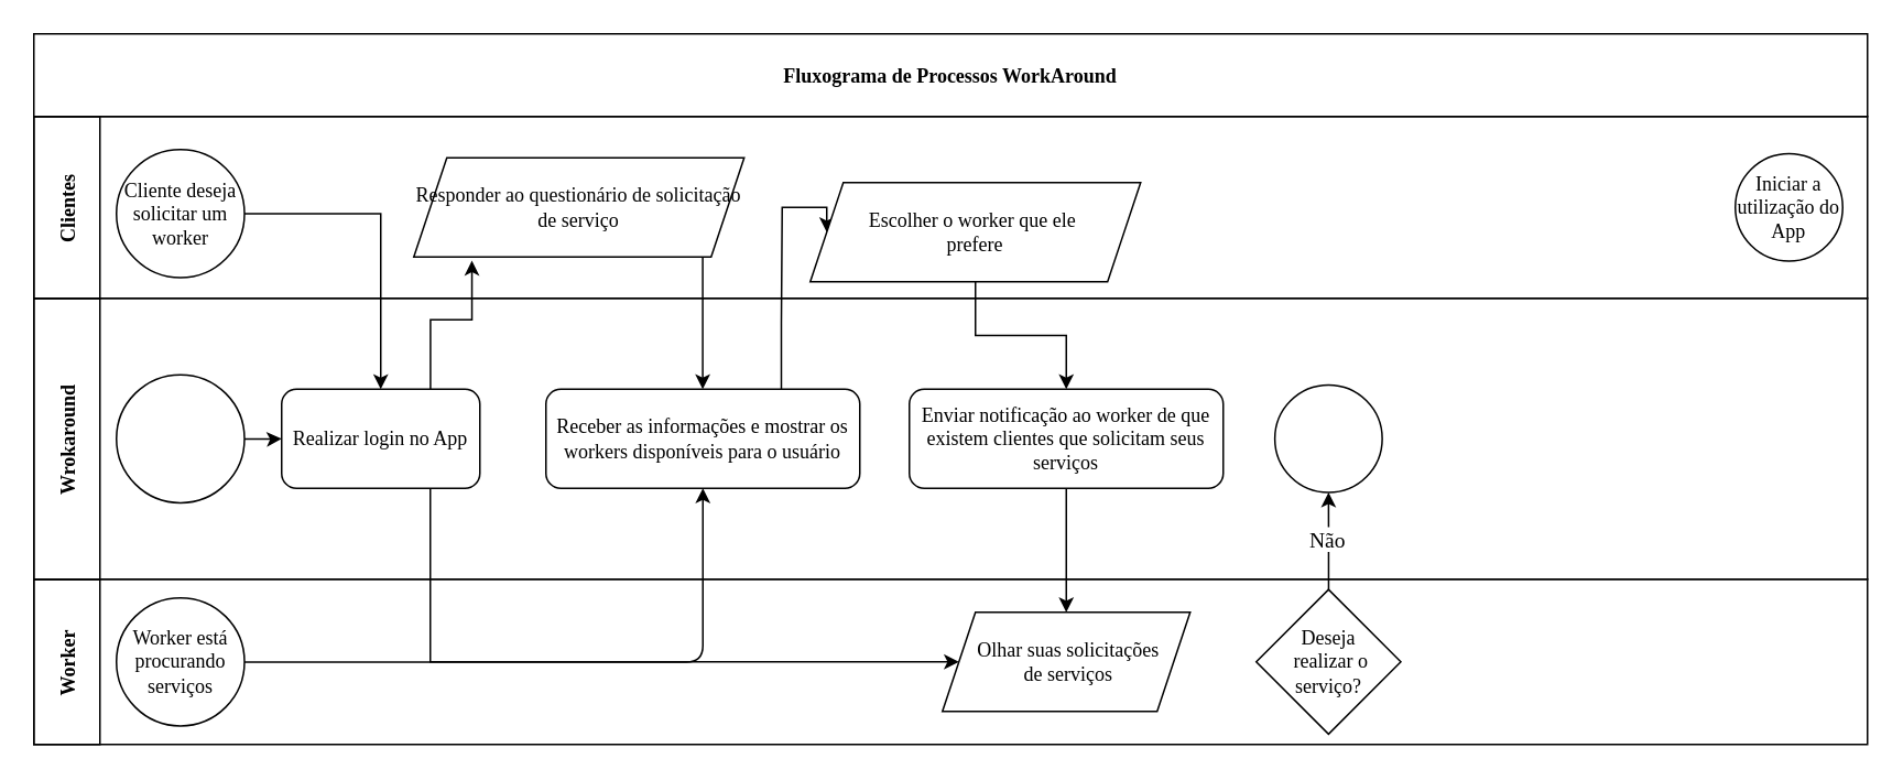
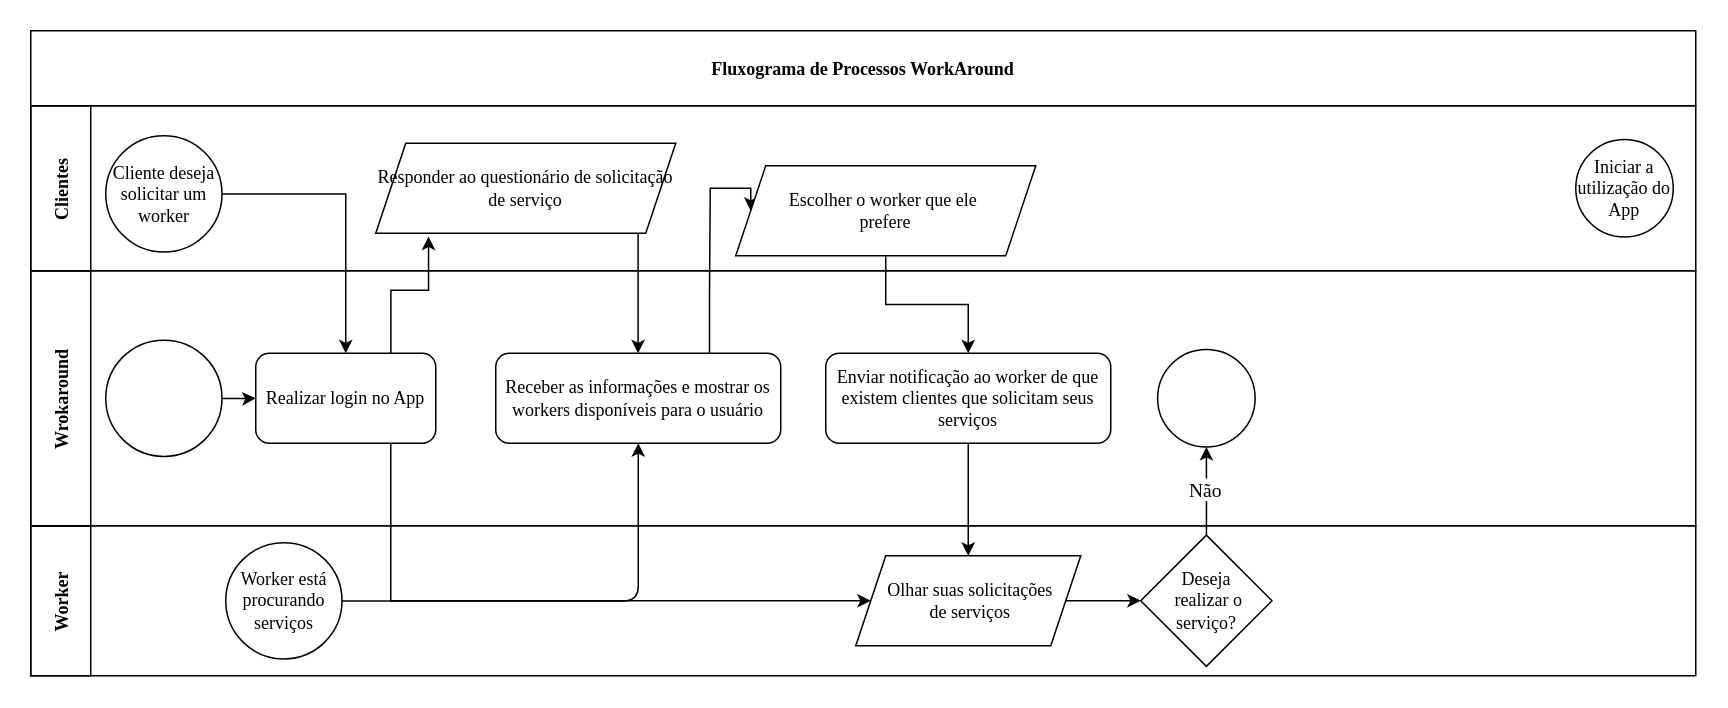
  <mxCell id="0" />
  <mxCell id="1" parent="0" />
  <mxCell id="2" value="" style="rounded=0;whiteSpace=wrap;html=1;fillColor=none;flipH=0;fontFamily=Comic Sans MS;" vertex="1" parent="1"><mxGeometry x="20" y="350" width="1110" height="100" as="geometry" /></mxCell>
  <mxCell id="3" value="Worker" style="rounded=0;fillColor=none;fontStyle=1;direction=west;horizontal=0;flipH=0;fontFamily=Comic Sans MS;" vertex="1" parent="1"><mxGeometry x="20" y="350" width="40" height="100" as="geometry" /></mxCell>
  <mxCell id="4" value="" style="rounded=0;whiteSpace=wrap;html=1;fillColor=none;movable=1;resizable=1;rotatable=1;deletable=1;editable=1;locked=0;connectable=1;flipH=0;fontFamily=Comic Sans MS;" vertex="1" parent="1"><mxGeometry x="20" y="180" width="1110" height="170" as="geometry" /></mxCell>
  <mxCell id="5" value="Wrokaround" style="rounded=0;fillColor=none;fontStyle=1;direction=west;horizontal=0;movable=1;resizable=1;rotatable=1;deletable=1;editable=1;locked=0;connectable=1;flipH=0;fontFamily=Comic Sans MS;" vertex="1" parent="1"><mxGeometry x="20" y="180" width="40" height="170" as="geometry" /></mxCell>
  <mxCell id="6" value="" style="rounded=0;whiteSpace=wrap;html=1;fillColor=none;movable=1;resizable=1;rotatable=1;deletable=1;editable=1;locked=0;connectable=1;flipH=0;fontFamily=Comic Sans MS;" vertex="1" parent="1"><mxGeometry x="20" y="70" width="1110" height="110" as="geometry" /></mxCell>
  <mxCell id="7" value="Clientes" style="rounded=0;fillColor=none;fontStyle=1;direction=west;horizontal=0;movable=1;resizable=1;rotatable=1;deletable=1;editable=1;locked=0;connectable=1;flipH=0;fontFamily=Comic Sans MS;" vertex="1" parent="1"><mxGeometry x="20" y="70" width="40" height="110" as="geometry" /></mxCell>
  <mxCell id="8" value="Fluxograma de Processos WorkAround" style="rounded=0;fillColor=none;fontStyle=1;flipH=0;fontFamily=Comic Sans MS;" vertex="1" parent="1"><mxGeometry x="20" y="20" width="1110" height="50" as="geometry" /></mxCell>
  <mxCell id="9" style="edgeStyle=orthogonalEdgeStyle;rounded=1;orthogonalLoop=1;jettySize=auto;html=1;curved=0;fontFamily=Comic Sans MS;" edge="1" parent="1" source="10" target="22"><mxGeometry relative="1" as="geometry" /></mxCell>
- <mxCell id="10" value="Worker está procurando serviços" style="ellipse;whiteSpace=wrap;html=1;aspect=fixed;flipH=0;fontFamily=Comic Sans MS;" vertex="1" parent="1"><mxGeometry x="70" y="361.25" width="77.5" height="77.5" as="geometry" /></mxCell>
+ <mxCell id="10" value="Worker está procurando serviços" style="ellipse;whiteSpace=wrap;html=1;aspect=fixed;flipH=0;fontFamily=Comic Sans MS;" vertex="1" parent="1"><mxGeometry x="150" y="361.25" width="77.5" height="77.5" as="geometry" /></mxCell>
  <mxCell id="11" style="edgeStyle=orthogonalEdgeStyle;rounded=0;orthogonalLoop=1;jettySize=auto;html=1;entryX=0;entryY=0.5;entryDx=0;entryDy=0;fontFamily=Comic Sans MS;" edge="1" parent="1" source="12" target="15"><mxGeometry relative="1" as="geometry" /></mxCell>
  <mxCell id="12" value="" style="ellipse;whiteSpace=wrap;html=1;aspect=fixed;flipH=0;fontFamily=Comic Sans MS;" vertex="1" parent="1"><mxGeometry x="70" y="226.25" width="77.5" height="77.5" as="geometry" /></mxCell>
  <mxCell id="13" style="edgeStyle=orthogonalEdgeStyle;rounded=0;orthogonalLoop=1;jettySize=auto;html=1;exitX=0.75;exitY=0;exitDx=0;exitDy=0;entryX=0.176;entryY=1.037;entryDx=0;entryDy=0;entryPerimeter=0;fontFamily=Comic Sans MS;" edge="1" parent="1" target="23"><mxGeometry relative="1" as="geometry"><mxPoint x="260.1" y="235" as="sourcePoint" /><mxPoint x="285.3" y="150.3" as="targetPoint" /><Array as="points"><mxPoint x="260" y="193" /><mxPoint x="285" y="193" /></Array></mxGeometry></mxCell>
  <mxCell id="14" style="edgeStyle=orthogonalEdgeStyle;rounded=0;orthogonalLoop=1;jettySize=auto;html=1;exitX=0.75;exitY=1;exitDx=0;exitDy=0;entryX=0;entryY=0.5;entryDx=0;entryDy=0;fontFamily=Comic Sans MS;" edge="1" parent="1" source="15" target="20"><mxGeometry relative="1" as="geometry"><Array as="points"><mxPoint x="260" y="400" /></Array></mxGeometry></mxCell>
  <mxCell id="15" value="Realizar login no App" style="rounded=1;whiteSpace=wrap;html=1;flipH=0;fontFamily=Comic Sans MS;" vertex="1" parent="1"><mxGeometry x="170" y="235" width="120" height="60" as="geometry" /></mxCell>
  <mxCell id="16" style="edgeStyle=orthogonalEdgeStyle;rounded=0;orthogonalLoop=1;jettySize=auto;html=1;exitX=1;exitY=0.5;exitDx=0;exitDy=0;entryX=0.5;entryY=0;entryDx=0;entryDy=0;fontFamily=Comic Sans MS;" edge="1" parent="1" source="17" target="15"><mxGeometry relative="1" as="geometry" /></mxCell>
  <mxCell id="17" value="Cliente deseja solicitar um worker" style="ellipse;whiteSpace=wrap;html=1;aspect=fixed;flipH=0;fontFamily=Comic Sans MS;" vertex="1" parent="1"><mxGeometry x="70" y="90" width="77.5" height="77.5" as="geometry" /></mxCell>
  <mxCell id="18" style="edgeStyle=orthogonalEdgeStyle;rounded=0;orthogonalLoop=1;jettySize=auto;html=1;entryX=0.5;entryY=0;entryDx=0;entryDy=0;fontFamily=Comic Sans MS;" edge="1" parent="1"><mxGeometry relative="1" as="geometry"><mxPoint x="424.9" y="152.5" as="sourcePoint" /><mxPoint x="424.9" y="235" as="targetPoint" /><Array as="points"><mxPoint x="424.9" y="150.5" /></Array></mxGeometry></mxCell>
+ <mxCell id="19" style="edgeStyle=orthogonalEdgeStyle;rounded=0;orthogonalLoop=1;jettySize=auto;html=1;exitX=1;exitY=0.5;exitDx=0;exitDy=0;entryX=0;entryY=0.5;entryDx=0;entryDy=0;fontFamily=Comic Sans MS;" edge="1" parent="1" source="20" target="32"><mxGeometry relative="1" as="geometry" /></mxCell>
  <mxCell id="20" value="&lt;div&gt;&amp;nbsp; Olhar suas solicitações&amp;nbsp;&lt;/div&gt;&lt;div&gt;&amp;nbsp;de serviços&lt;/div&gt;" style="shape=parallelogram;perimeter=parallelogramPerimeter;whiteSpace=wrap;html=1;fixedSize=1;align=center;flipH=0;fontFamily=Comic Sans MS;" vertex="1" parent="1"><mxGeometry x="570" y="370" width="150" height="60" as="geometry" /></mxCell>
  <mxCell id="21" style="edgeStyle=orthogonalEdgeStyle;rounded=0;orthogonalLoop=1;jettySize=auto;html=1;exitX=0.75;exitY=0;exitDx=0;exitDy=0;entryX=0;entryY=0.5;entryDx=0;entryDy=0;fontFamily=Comic Sans MS;" edge="1" parent="1" source="22" target="27"><mxGeometry relative="1" as="geometry"><Array as="points"><mxPoint x="473" y="195" /><mxPoint x="473" y="195" /><mxPoint x="473" y="125" /></Array></mxGeometry></mxCell>
  <mxCell id="22" value="Receber as informações e mostrar os workers disponíveis para o usuário" style="rounded=1;whiteSpace=wrap;html=1;flipH=0;fontFamily=Comic Sans MS;" vertex="1" parent="1"><mxGeometry x="330" y="235" width="190" height="60" as="geometry" /></mxCell>
  <mxCell id="23" value="Responder ao questionário de solicitação de serviço" style="shape=parallelogram;perimeter=parallelogramPerimeter;whiteSpace=wrap;html=1;fixedSize=1;flipH=0;fontFamily=Comic Sans MS;" vertex="1" parent="1"><mxGeometry x="250" y="95" width="200" height="60" as="geometry" /></mxCell>
  <mxCell id="24" value="Iniciar a utilização do App" style="ellipse;whiteSpace=wrap;html=1;aspect=fixed;flipH=0;fontFamily=Comic Sans MS;" vertex="1" parent="1"><mxGeometry x="1050" y="92.5" width="65" height="65" as="geometry" /></mxCell>
  <mxCell id="25" value="" style="ellipse;whiteSpace=wrap;html=1;aspect=fixed;flipH=0;fontFamily=Comic Sans MS;" vertex="1" parent="1"><mxGeometry x="771.25" y="232.5" width="65" height="65" as="geometry" /></mxCell>
  <mxCell id="26" style="edgeStyle=orthogonalEdgeStyle;rounded=0;orthogonalLoop=1;jettySize=auto;html=1;entryX=0.5;entryY=0;entryDx=0;entryDy=0;fontFamily=Comic Sans MS;" edge="1" parent="1" source="27" target="29"><mxGeometry relative="1" as="geometry" /></mxCell>
  <mxCell id="27" value="Escolher o worker que ele&amp;nbsp;&lt;div&gt;prefere&lt;/div&gt;" style="shape=parallelogram;perimeter=parallelogramPerimeter;whiteSpace=wrap;html=1;fixedSize=1;flipH=0;fontFamily=Comic Sans MS;" vertex="1" parent="1"><mxGeometry x="490" y="110" width="200" height="60" as="geometry" /></mxCell>
  <mxCell id="28" style="edgeStyle=orthogonalEdgeStyle;rounded=0;orthogonalLoop=1;jettySize=auto;html=1;entryX=0.5;entryY=0;entryDx=0;entryDy=0;fontFamily=Comic Sans MS;" edge="1" parent="1" source="29" target="20"><mxGeometry relative="1" as="geometry" /></mxCell>
  <mxCell id="29" value="Enviar notificação ao worker de que existem clientes que solicitam seus serviços" style="rounded=1;whiteSpace=wrap;html=1;flipH=0;fontFamily=Comic Sans MS;" vertex="1" parent="1"><mxGeometry x="550" y="235" width="190" height="60" as="geometry" /></mxCell>
  <mxCell id="30" style="edgeStyle=orthogonalEdgeStyle;rounded=0;orthogonalLoop=1;jettySize=auto;html=1;entryX=0.5;entryY=1;entryDx=0;entryDy=0;fontFamily=Comic Sans MS;" edge="1" parent="1" source="32" target="25"><mxGeometry relative="1" as="geometry" /></mxCell>
  <mxCell id="31" value="Não" style="edgeLabel;html=1;align=center;verticalAlign=middle;resizable=0;points=[];fontStyle=0;fontSize=13;fontFamily=Comic Sans MS;" vertex="1" connectable="0" parent="30"><mxGeometry x="0.052" y="1" relative="1" as="geometry"><mxPoint as="offset" /></mxGeometry></mxCell>
  <mxCell id="32" value="Deseja&lt;div&gt;&amp;nbsp;realizar o serviço?&lt;/div&gt;" style="rhombus;whiteSpace=wrap;html=1;fontFamily=Comic Sans MS;" vertex="1" parent="1"><mxGeometry x="760" y="356.25" width="87.5" height="87.5" as="geometry" /></mxCell>
